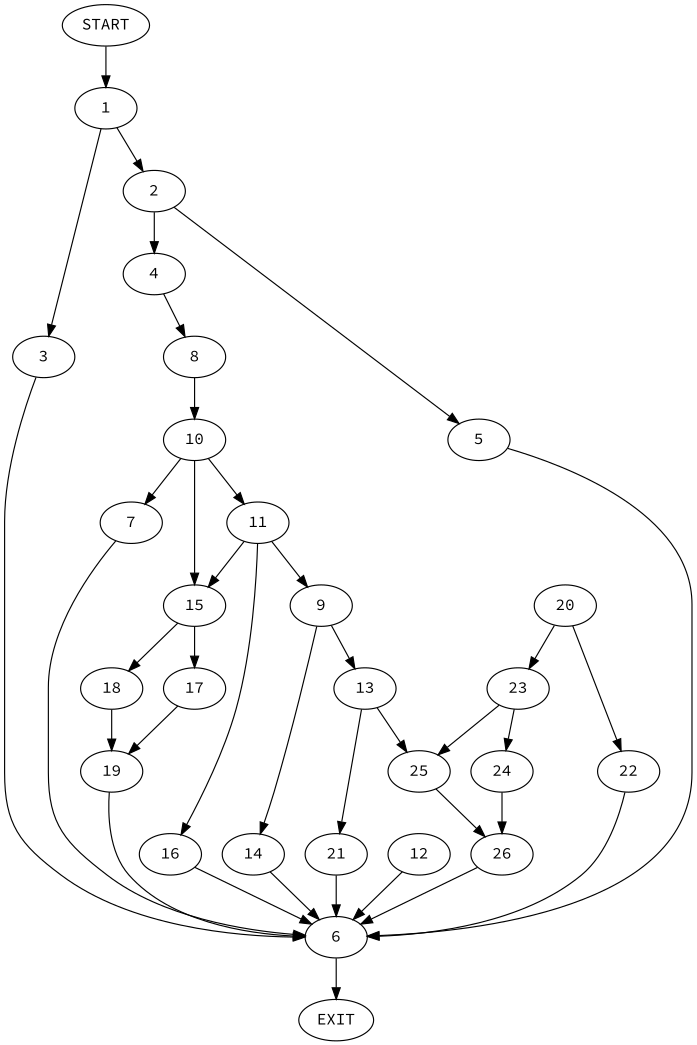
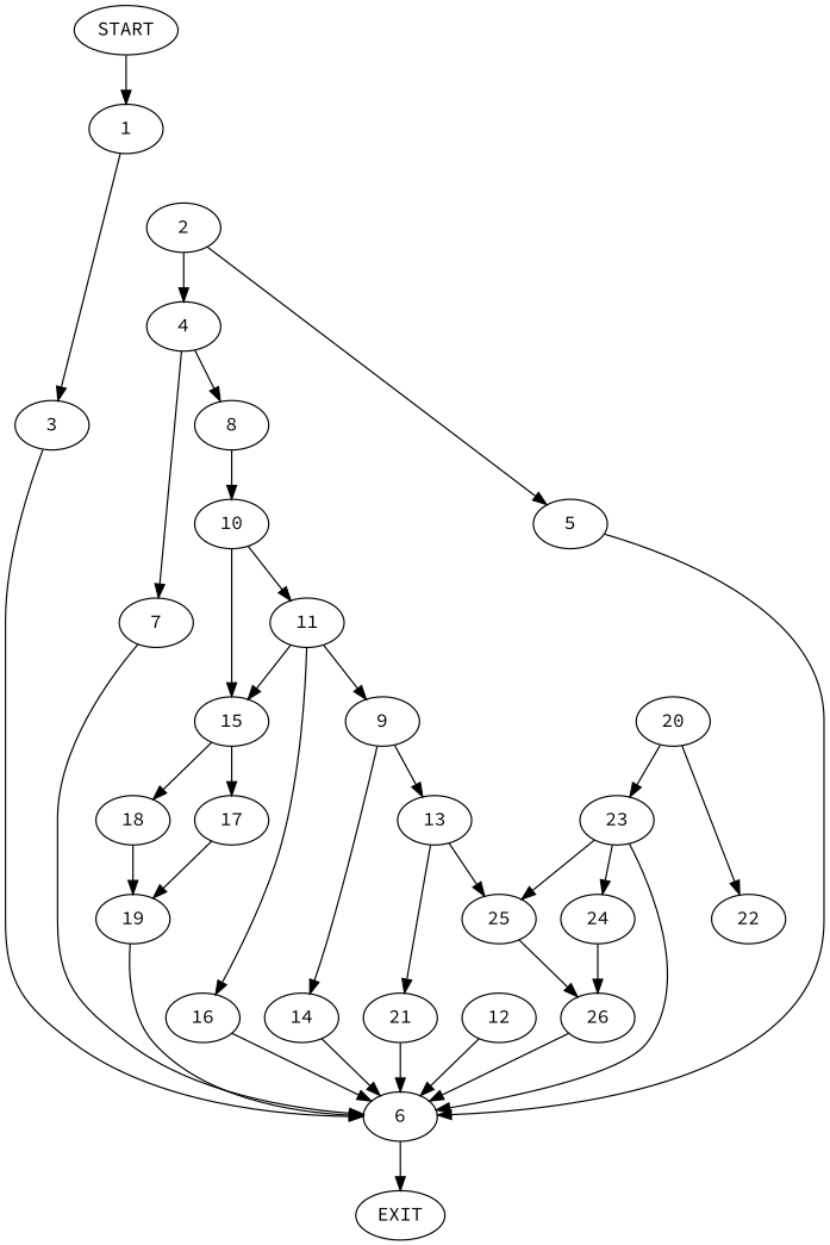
  digraph {
    fontname="Source Code Pro"
    node [fontname="Source Code Pro"]
    edge [fontname="Source Code Pro"]
    n1 [label=START]
    1
    2
    3
    n5 [label=EXIT]
    4
    5
    6
    7
    8
    10
    9
    13
    14
    11
    15
    21
    25
    16
    12
    17
    18
    20
    22
    23
    19
    24
    26
    n1 -> 1
-   1 -> 2
    1 -> 3
    2 -> 4
    2 -> 5
    3 -> 6
-   10 -> 7
+   4 -> 7
    4 -> 8
    5 -> 6
    6 -> n5
    7 -> 6
    8 -> 10
    10 -> 11
    10 -> 15
    9 -> 13
    9 -> 14
    13 -> 21
    13 -> 25
    14 -> 6
    11 -> 9
    11 -> 15
    11 -> 16
    15 -> 17
    15 -> 18
    21 -> 6
    25 -> 26
    16 -> 6
    12 -> 6
    17 -> 19
    18 -> 19
    20 -> 22
    20 -> 23
-   22 -> 6
+   23 -> 6
    23 -> 25
    23 -> 24
    19 -> 6
    24 -> 26
    26 -> 6
  }
